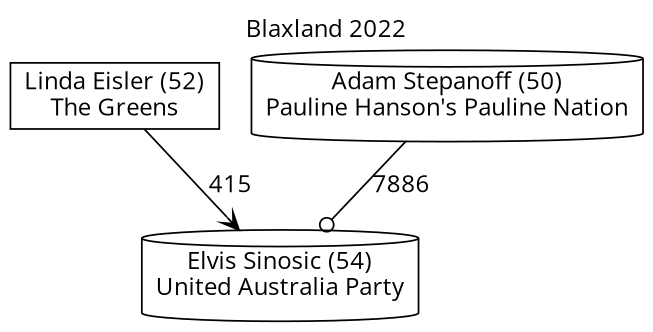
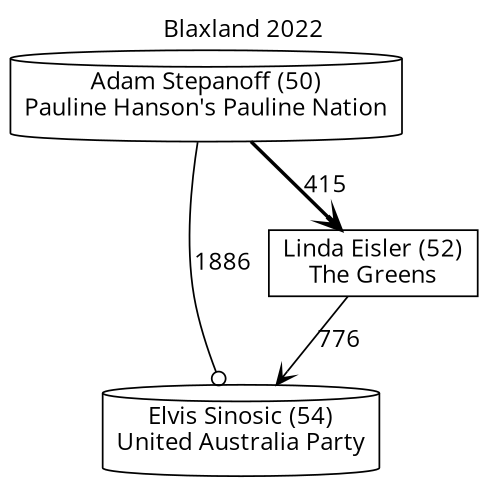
  digraph {
    fontname="Open Sans"
    label="Blaxland 2022"
    labelloc=t
    mclimit=10
    node [fontname="Open Sans" shape=cylinder]
    edge [arrowhead=vee fontname="Open Sans" style=solid]
    n1 [label="Elvis Sinosic (54)\nUnited Australia Party"]
    n2 [label="Linda Eisler (52)\nThe Greens" shape=box]
    n3 [label="Adam Stepanoff (50)\nPauline Hanson's Pauline Nation"]
-   n2 -> n1 [label=415]
-   n3 -> n1 [arrowhead=odot label=7886]
+   n2 -> n1 [label=776]
+   n3 -> n1 [arrowhead=odot label=1886]
+   n3 -> n2 [label=415 style=bold]
  }
